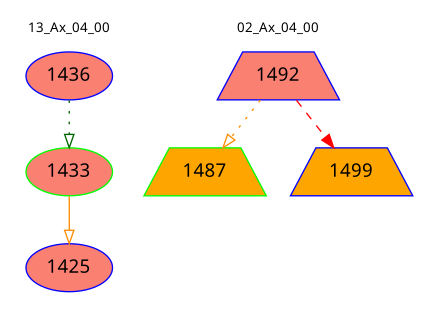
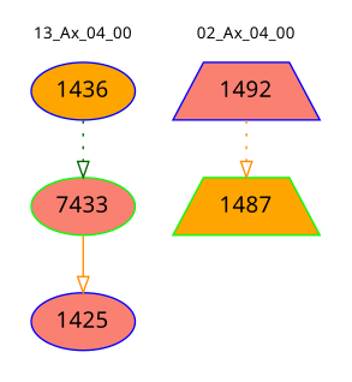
  digraph {
    fontname="Noto Sans"
    node [color=blue fillcolor=salmon fontname="Noto Sans" shape=ellipse style=filled]
    edge [arrowhead=onormal color=darkorange fontname="Noto Sans" style=dotted]
-   n1 [label=1436]
+   n1 [fillcolor=orange label=1436]
    n2 [label=1425]
-   n3 [color=green label=1433]
+   n3 [color=green label=7433]
    n4 [label=1492 shape=trapezium]
    n5 [color=green fillcolor=orange label=1487 shape=trapezium]
-   n6 [fillcolor=orange label=1499 shape=trapezium]
    subgraph cluster_1 {
      color=white
      fontsize=10
      label="13_Ax_04_00"
      n1
      n2
      n3
    }
    subgraph cluster_2 {
      color=white
      fontsize=10
      label="02_Ax_04_00"
      n4
      n5
-     n6
    }
    n1 -> n3 [color=darkgreen]
    n3 -> n2 [style=solid]
    n4 -> n5
-   n4 -> n6 [arrowhead=normal color=red style=dashed]
  }
